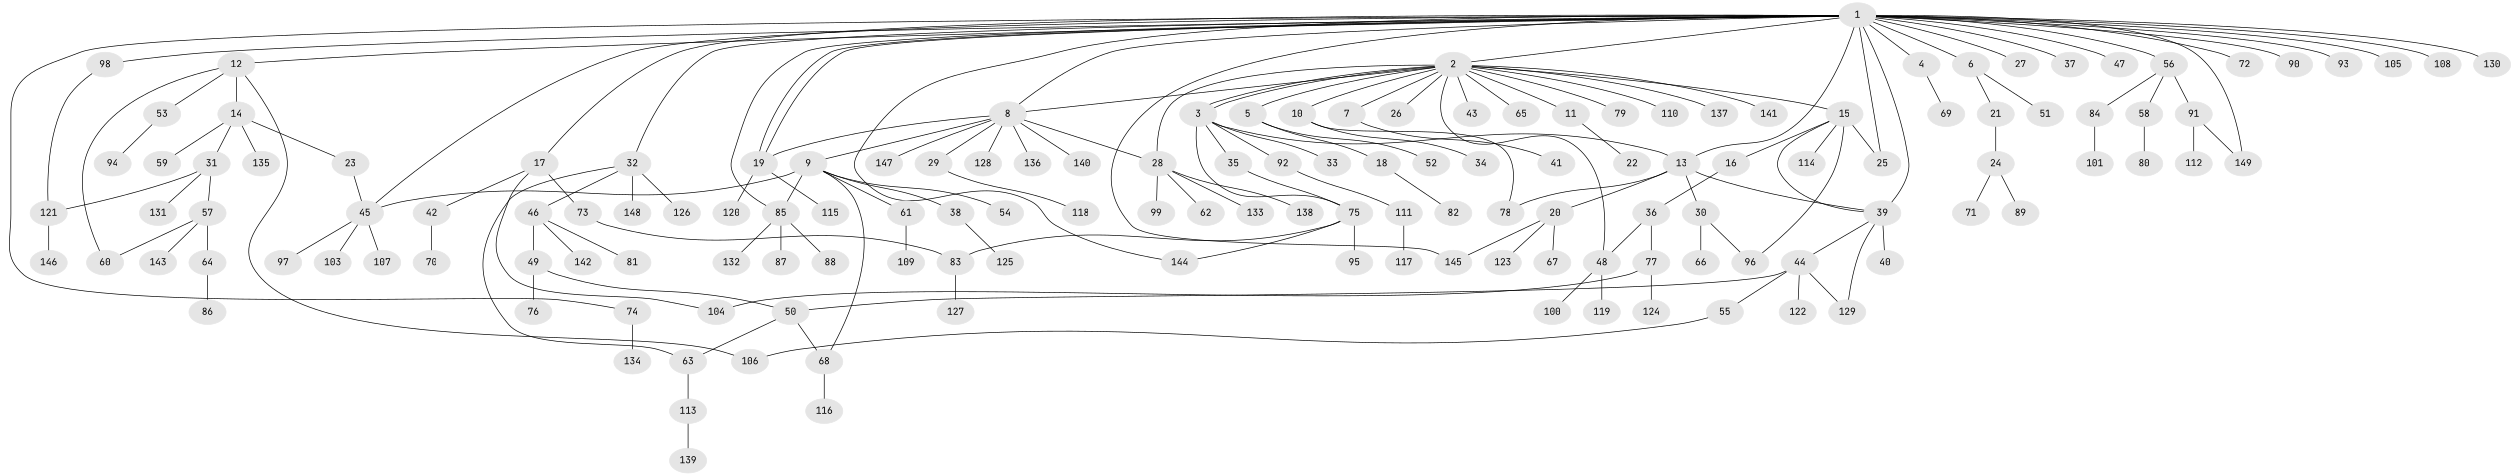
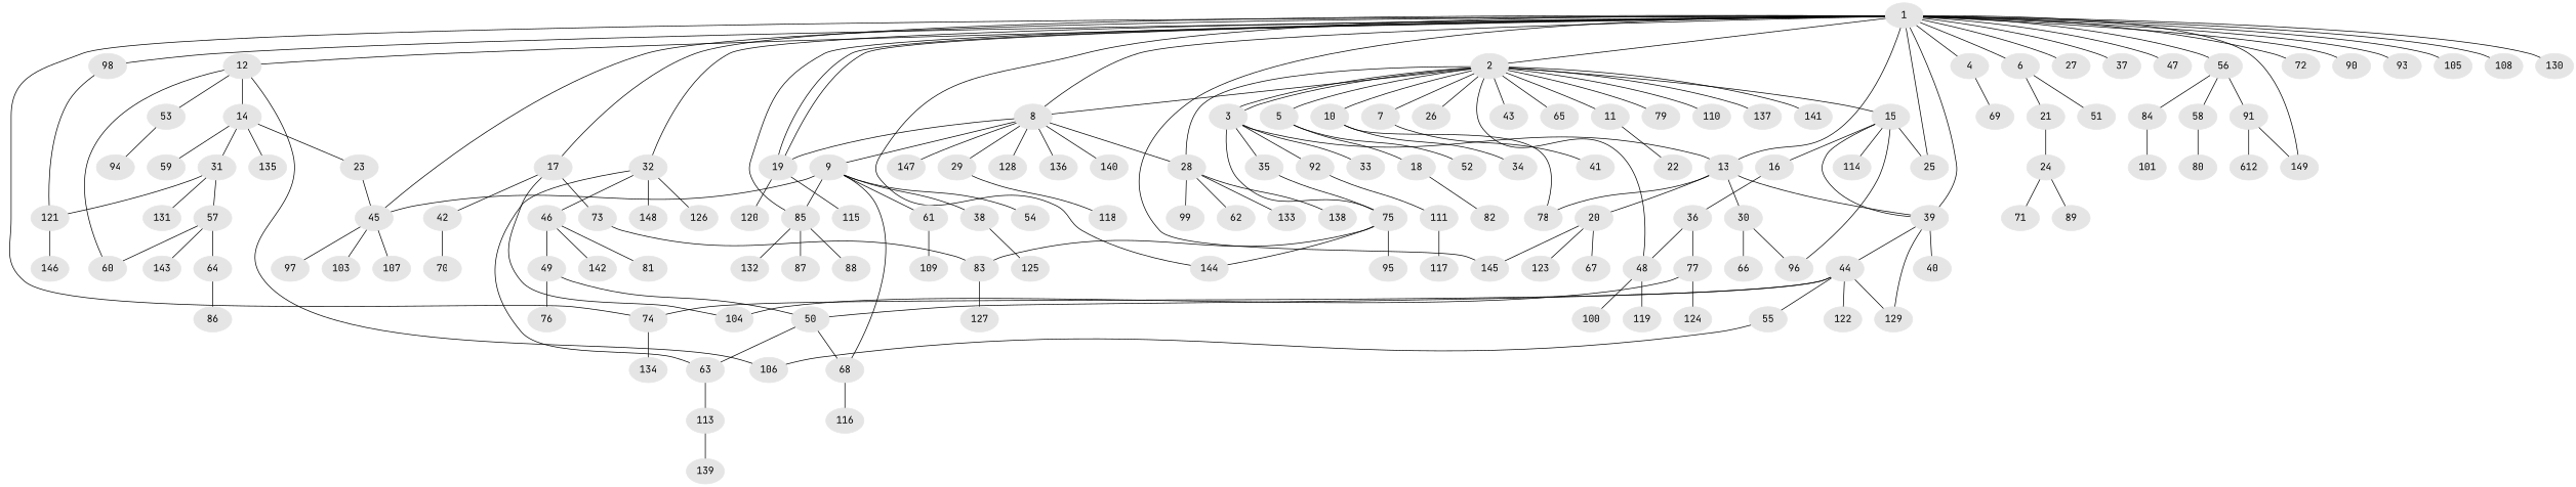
  graph {
    fontname="JetBrains Mono"
    node [color=gray90 fontname="JetBrains Mono" style=filled]
    edge [fontname="JetBrains Mono"]
    1
    2
    4
    6
    8
    12
    13
    17
    19
    25
    27
    32
    37
    39
    45
    47
    56
    72
    74
    85
    90
    93
    98
    105
    108
    130
    144
    145
    149
    3
    5
    7
    10
    11
    15
    26
    28
    43
    48
    65
    79
    110
    137
    141
    69
    21
    51
    9
    29
    128
    136
    140
    147
    14
    53
    60
    106
    78
    20
    30
    42
    73
    104
    115
    120
    46
    63
    126
    148
    40
    44
    129
    97
    103
    107
    58
    84
    91
    134
    87
    88
    132
    121
    33
    35
    75
    92
    18
    52
    41
    34
    22
    16
    96
    114
    99
    62
    133
    138
    100
    119
    83
    95
    111
    82
    24
    38
    54
    61
    68
    118
    125
    109
    116
    23
    31
    59
    135
    94
    67
    123
    66
    57
    131
    36
    77
    70
    71
    89
    64
    143
    146
    49
    81
    142
    113
    124
    50
    55
    122
    76
    80
    101
-   112
+   112 [label=612]
    86
    139
    127
    117
    1 -- 2
    1 -- 4
    1 -- 6
    1 -- 8
    1 -- 12
    1 -- 13
    1 -- 17
    1 -- 19
    1 -- 19
    1 -- 25
    1 -- 27
    1 -- 32
    1 -- 37
    1 -- 39
    1 -- 45
    1 -- 47
    1 -- 56
    1 -- 72
    1 -- 74
    1 -- 85
    1 -- 90
    1 -- 93
    1 -- 98
    1 -- 105
    1 -- 108
    1 -- 130
    1 -- 144
    1 -- 145
    1 -- 149
    2 -- 8
    2 -- 3
    2 -- 3
    2 -- 5
    2 -- 7
    2 -- 10
    2 -- 11
    2 -- 15
    2 -- 26
    2 -- 28
    2 -- 43
    2 -- 48
    2 -- 65
    2 -- 79
    2 -- 110
    2 -- 137
    2 -- 141
    4 -- 69
    6 -- 21
    6 -- 51
    8 -- 19
    8 -- 28
    8 -- 9
    8 -- 29
    8 -- 128
    8 -- 136
    8 -- 140
    8 -- 147
    12 -- 14
    12 -- 53
    12 -- 60
    12 -- 106
    13 -- 39
    13 -- 78
    13 -- 20
    13 -- 30
    17 -- 42
    17 -- 73
    17 -- 104
    19 -- 115
    19 -- 120
    32 -- 46
    32 -- 63
    32 -- 126
    32 -- 148
    39 -- 40
    39 -- 44
    39 -- 129
    45 -- 97
    45 -- 103
    45 -- 107
    56 -- 58
    56 -- 84
    56 -- 91
    74 -- 134
    85 -- 87
    85 -- 88
    85 -- 132
    98 -- 121
    3 -- 13
    3 -- 33
    3 -- 35
    3 -- 75
    3 -- 92
    5 -- 18
    5 -- 52
    7 -- 41
    10 -- 78
    10 -- 34
    11 -- 22
    15 -- 25
    15 -- 39
    15 -- 16
    15 -- 96
    15 -- 114
    28 -- 99
    28 -- 62
    28 -- 133
    28 -- 138
    48 -- 100
    48 -- 119
    21 -- 24
    9 -- 45
    9 -- 85
    9 -- 38
    9 -- 54
    9 -- 61
    9 -- 68
    29 -- 118
    14 -- 23
    14 -- 31
    14 -- 59
    14 -- 135
    53 -- 94
    20 -- 145
    20 -- 67
    20 -- 123
    30 -- 96
    30 -- 66
    42 -- 70
    73 -- 83
    46 -- 49
    46 -- 81
    46 -- 142
    63 -- 113
+   44 -- 74
    44 -- 129
    44 -- 50
    44 -- 55
    44 -- 122
    58 -- 80
    84 -- 101
    91 -- 149
    91 -- 112
    121 -- 146
    35 -- 75
    75 -- 144
    75 -- 83
    75 -- 95
    92 -- 111
    18 -- 82
    16 -- 36
    83 -- 127
    111 -- 117
    24 -- 71
    24 -- 89
    38 -- 125
    61 -- 109
    68 -- 116
    23 -- 45
    31 -- 121
    31 -- 57
    31 -- 131
    57 -- 60
    57 -- 64
    57 -- 143
    36 -- 48
    36 -- 77
    77 -- 104
    77 -- 124
    64 -- 86
    49 -- 50
    49 -- 76
    113 -- 139
    50 -- 63
    50 -- 68
    55 -- 106
  }
